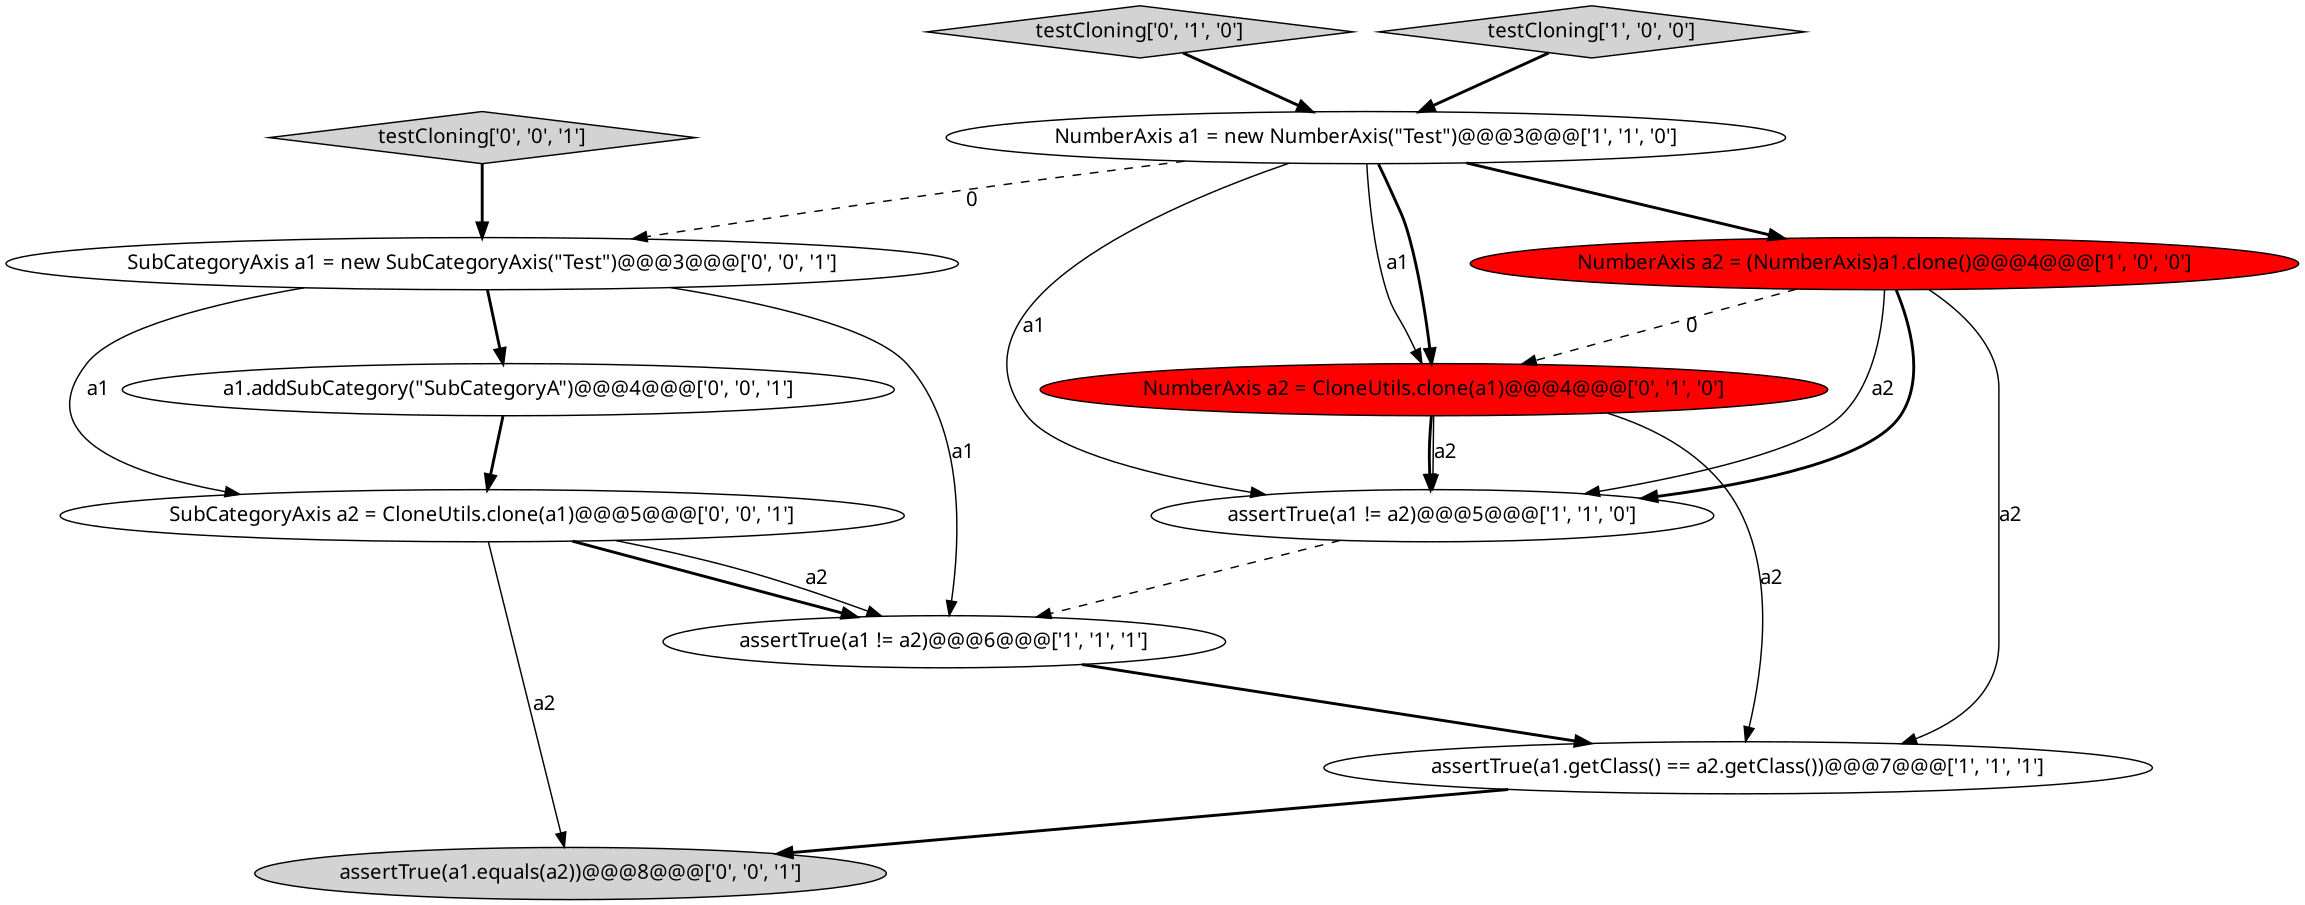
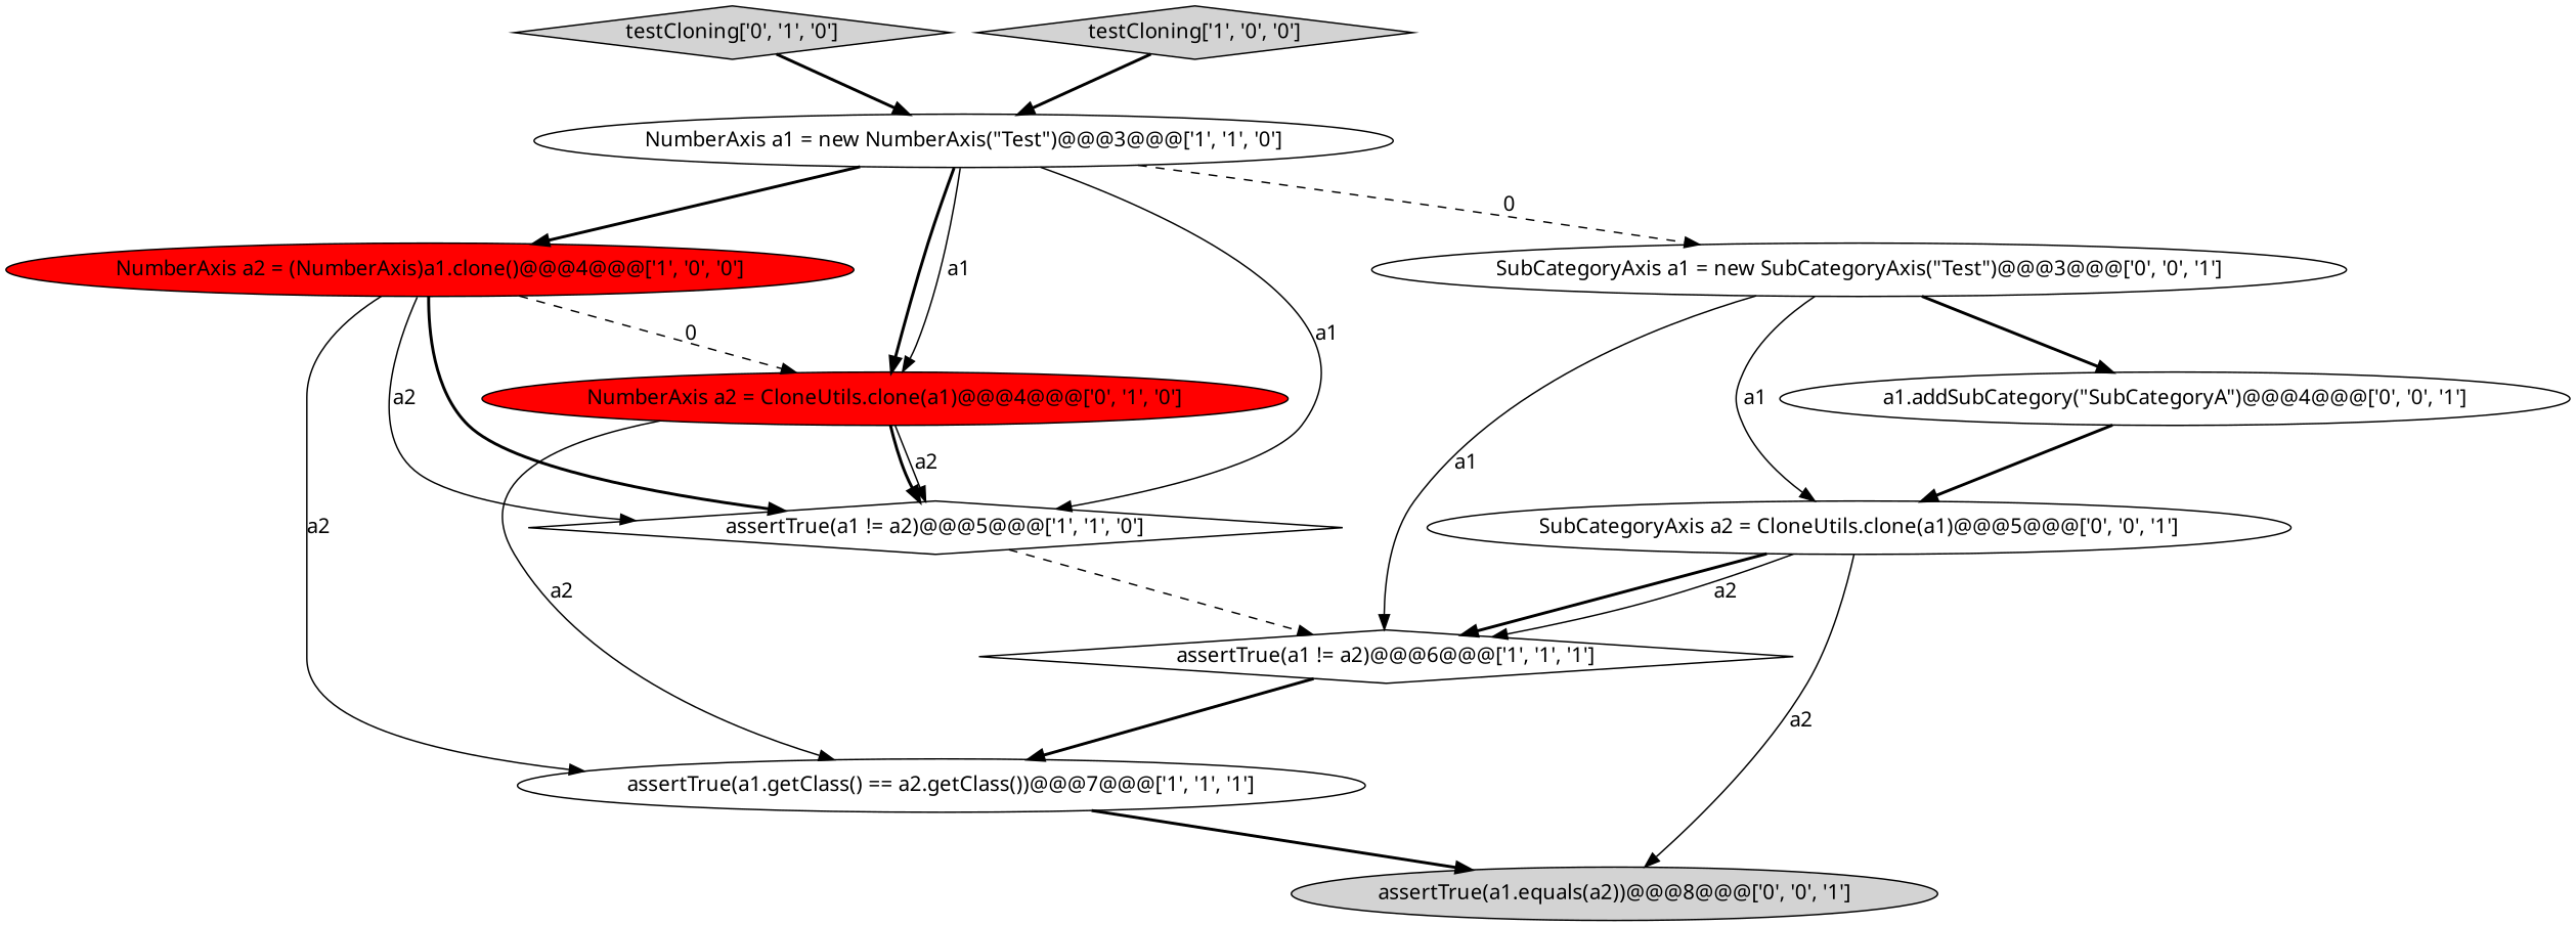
  digraph {
    fontname="Noto Sans"
    node [fillcolor=white fontname="Noto Sans" shape=ellipse style=filled]
    edge [fontname="Noto Sans" style=bold]
    n1 [fillcolor=lightgray label="testCloning['0', '1', '0']" shape=diamond]
    n2 [label="NumberAxis a1 = new NumberAxis(\"Test\")@@@3@@@['1', '1', '0']"]
    n3 [label="SubCategoryAxis a1 = new SubCategoryAxis(\"Test\")@@@3@@@['0', '0', '1']"]
    n4 [fillcolor=red label="NumberAxis a2 = (NumberAxis)a1.clone()@@@4@@@['1', '0', '0']"]
-   n5 [label="assertTrue(a1 != a2)@@@5@@@['1', '1', '0']"]
+   n5 [label="assertTrue(a1 != a2)@@@5@@@['1', '1', '0']" shape=diamond]
    n6 [fillcolor=red label="NumberAxis a2 = CloneUtils.clone(a1)@@@4@@@['0', '1', '0']"]
    n7 [label="SubCategoryAxis a2 = CloneUtils.clone(a1)@@@5@@@['0', '0', '1']"]
-   n8 [label="assertTrue(a1 != a2)@@@6@@@['1', '1', '1']"]
+   n8 [label="assertTrue(a1 != a2)@@@6@@@['1', '1', '1']" shape=diamond]
    n9 [fillcolor=lightgray label="assertTrue(a1.equals(a2))@@@8@@@['0', '0', '1']"]
    n10 [label="assertTrue(a1.getClass() == a2.getClass())@@@7@@@['1', '1', '1']"]
-   n11 [fillcolor=lightgray label="testCloning['0', '0', '1']" shape=diamond]
    n12 [label="a1.addSubCategory(\"SubCategoryA\")@@@4@@@['0', '0', '1']"]
    n13 [fillcolor=lightgray label="testCloning['1', '0', '0']" shape=diamond]
    n1 -> n2
    n2 -> n3 [label=0 style=dashed]
    n2 -> n4
    n2 -> n5 [label=a1 style=solid]
    n2 -> n6 [label=a1 style=solid]
    n2 -> n6
    n3 -> n7 [label=a1 style=solid]
    n3 -> n8 [label=a1 style=solid]
    n3 -> n12
    n4 -> n5 [label=a2 style=solid]
    n4 -> n5
    n4 -> n6 [label=0 style=dashed]
    n4 -> n10 [label=a2 style=solid]
    n5 -> n8 [style=dashed]
    n6 -> n5 [label=a2 style=solid]
    n6 -> n5
    n6 -> n10 [label=a2 style=solid]
    n7 -> n8
    n7 -> n8 [label=a2 style=solid]
    n7 -> n9 [label=a2 style=solid]
    n8 -> n10
    n10 -> n9
-   n11 -> n3
    n12 -> n7
    n13 -> n2
  }
